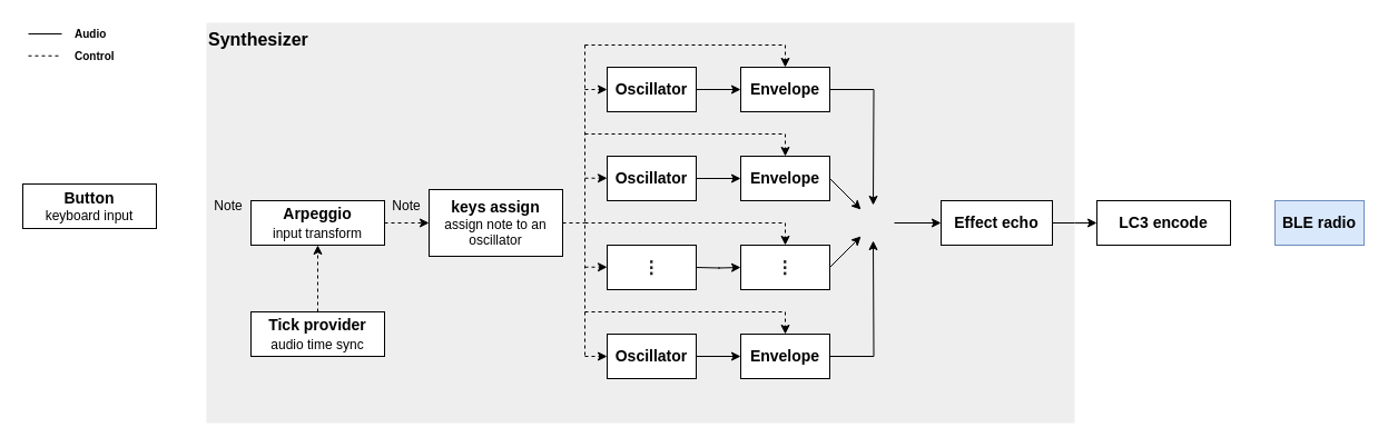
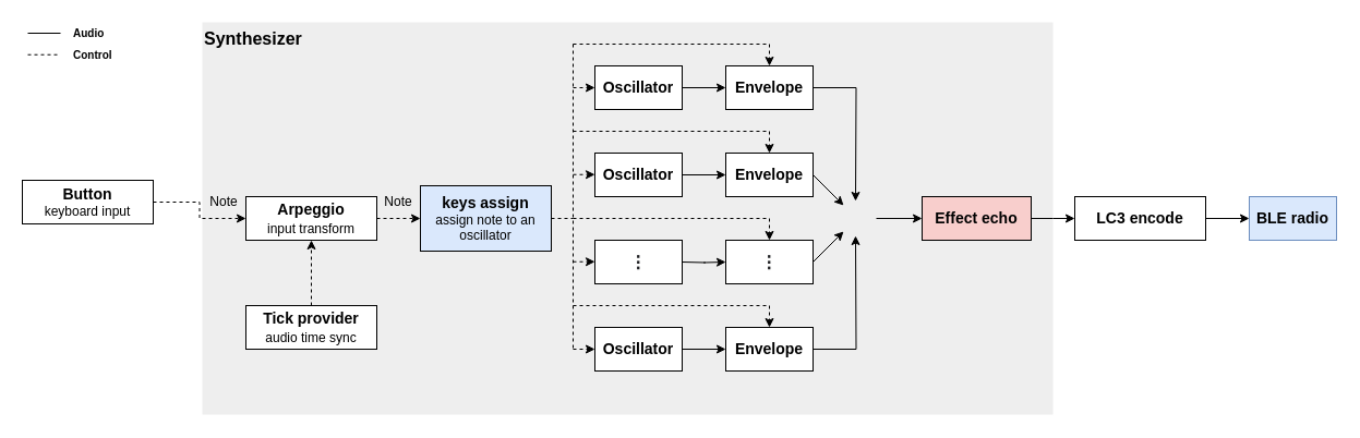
  <mxCell id="0" />
  <mxCell id="1" parent="0" />
  <mxCell id="2" value="" style="rounded=0;whiteSpace=wrap;html=1;fontSize=14;fillColor=#EEEEEE;strokeColor=none;movable=0;resizable=0;rotatable=0;deletable=0;editable=0;connectable=0;fontFamily=Helvetica;gradientColor=none;dashed=1;dashPattern=8 8;" parent="1" vertex="1"><mxGeometry x="185" y="20" width="780" height="360" as="geometry" /></mxCell>
+ <mxCell id="3" style="edgeStyle=orthogonalEdgeStyle;rounded=0;orthogonalLoop=1;jettySize=auto;html=1;exitX=1;exitY=0.5;exitDx=0;exitDy=0;fontSize=12;fillColor=#6a00ff;strokeColor=#000000;dashed=1;fontFamily=Helvetica;" parent="1" source="4" target="6" edge="1"><mxGeometry relative="1" as="geometry" /></mxCell>
  <mxCell id="4" value="&lt;font style=&quot;&quot;&gt;&lt;span style=&quot;font-weight: bold; font-size: 14px;&quot;&gt;Button&lt;/span&gt;&lt;br&gt;&lt;font style=&quot;font-size: 12px;&quot;&gt;keyboard input&lt;/font&gt;&lt;br&gt;&lt;/font&gt;" style="rounded=0;whiteSpace=wrap;html=1;fontFamily=Helvetica;" parent="1" vertex="1"><mxGeometry x="20" y="165" width="120" height="40" as="geometry" /></mxCell>
  <mxCell id="5" style="edgeStyle=orthogonalEdgeStyle;rounded=0;orthogonalLoop=1;jettySize=auto;html=1;exitX=1;exitY=0.5;exitDx=0;exitDy=0;fontSize=14;fillColor=#6a00ff;strokeColor=#000000;dashed=1;fontFamily=Helvetica;" parent="1" source="6" target="7" edge="1"><mxGeometry relative="1" as="geometry" /></mxCell>
  <mxCell id="6" value="&lt;b&gt;Arpeggio&lt;/b&gt;&lt;br&gt;&lt;font style=&quot;font-size: 12px;&quot;&gt;input transform&lt;/font&gt;" style="rounded=0;whiteSpace=wrap;html=1;fontSize=14;fillColor=#FFFFFF;fontFamily=Helvetica;" parent="1" vertex="1"><mxGeometry x="225" y="180" width="120" height="40" as="geometry" /></mxCell>
- <mxCell id="7" value="&lt;font style=&quot;&quot;&gt;&lt;span style=&quot;font-weight: bold; font-size: 14px;&quot;&gt;keys assign&lt;/span&gt;&lt;br&gt;&lt;font style=&quot;font-size: 12px;&quot;&gt;assign note to an oscillator&lt;/font&gt;&lt;br&gt;&lt;/font&gt;" style="rounded=0;whiteSpace=wrap;html=1;fontSize=12;fillColor=#FFFFFF;fontFamily=Helvetica;" parent="1" vertex="1"><mxGeometry x="385" y="170" width="120" height="60" as="geometry" /></mxCell>
+ <mxCell id="7" value="&lt;font style=&quot;&quot;&gt;&lt;span style=&quot;font-weight: bold; font-size: 14px;&quot;&gt;keys assign&lt;/span&gt;&lt;br&gt;&lt;font style=&quot;font-size: 12px;&quot;&gt;assign note to an oscillator&lt;/font&gt;&lt;br&gt;&lt;/font&gt;" style="rounded=0;whiteSpace=wrap;html=1;fontSize=12;fillColor=#dae8fc;fontFamily=Helvetica;" parent="1" vertex="1"><mxGeometry x="385" y="170" width="120" height="60" as="geometry" /></mxCell>
  <mxCell id="8" style="rounded=0;orthogonalLoop=1;jettySize=auto;html=1;exitX=1;exitY=0.5;exitDx=0;exitDy=0;entryX=0;entryY=0.5;entryDx=0;entryDy=0;fontSize=14;fillColor=#f0a30a;strokeColor=#000000;strokeWidth=1;jumpSize=3;jumpStyle=gap;elbow=vertical;fontFamily=Helvetica;" parent="1" source="9" target="11" edge="1"><mxGeometry relative="1" as="geometry" /></mxCell>
  <mxCell id="9" value="&lt;b&gt;Oscillator&lt;/b&gt;" style="rounded=0;whiteSpace=wrap;html=1;fontSize=14;fillColor=#FFFFFF;fontFamily=Helvetica;" parent="1" vertex="1"><mxGeometry x="545" y="60" width="80" height="40" as="geometry" /></mxCell>
  <mxCell id="10" style="edgeStyle=orthogonalEdgeStyle;rounded=0;orthogonalLoop=1;jettySize=auto;html=1;exitX=1;exitY=0.5;exitDx=0;exitDy=0;strokeWidth=1;fontSize=10;fillColor=#f0a30a;strokeColor=#000000;fontFamily=Helvetica;" parent="1" source="11" edge="1"><mxGeometry relative="1" as="geometry"><mxPoint x="784" y="184" as="targetPoint" /></mxGeometry></mxCell>
  <mxCell id="11" value="&lt;b&gt;Envelope&lt;/b&gt;" style="rounded=0;whiteSpace=wrap;html=1;fontSize=14;fillColor=#FFFFFF;fontFamily=Helvetica;" parent="1" vertex="1"><mxGeometry x="665" y="60" width="80" height="40" as="geometry" /></mxCell>
  <mxCell id="12" style="edgeStyle=orthogonalEdgeStyle;rounded=0;orthogonalLoop=1;jettySize=auto;html=1;exitX=1;exitY=0.5;exitDx=0;exitDy=0;entryX=0;entryY=0.5;entryDx=0;entryDy=0;fontSize=14;fillColor=#f0a30a;strokeColor=#000000;strokeWidth=1;fontFamily=Helvetica;" parent="1" source="13" target="14" edge="1"><mxGeometry relative="1" as="geometry" /></mxCell>
  <mxCell id="13" value="&lt;b&gt;Oscillator&lt;/b&gt;" style="rounded=0;whiteSpace=wrap;html=1;fontSize=14;fillColor=#FFFFFF;fontFamily=Helvetica;" parent="1" vertex="1"><mxGeometry x="545" y="140" width="80" height="40" as="geometry" /></mxCell>
  <mxCell id="14" value="&lt;b&gt;Envelope&lt;/b&gt;" style="rounded=0;whiteSpace=wrap;html=1;fontSize=14;fillColor=#FFFFFF;fontFamily=Helvetica;" parent="1" vertex="1"><mxGeometry x="665" y="140" width="80" height="40" as="geometry" /></mxCell>
  <mxCell id="15" style="edgeStyle=orthogonalEdgeStyle;rounded=0;orthogonalLoop=1;jettySize=auto;html=1;exitX=1;exitY=0.5;exitDx=0;exitDy=0;entryX=0;entryY=0.5;entryDx=0;entryDy=0;fontSize=14;fillColor=#f0a30a;strokeColor=#000000;strokeWidth=1;fontFamily=Helvetica;" parent="1" source="16" target="18" edge="1"><mxGeometry relative="1" as="geometry" /></mxCell>
  <mxCell id="16" value="&lt;b&gt;Oscillator&lt;/b&gt;" style="rounded=0;whiteSpace=wrap;html=1;fontSize=14;fillColor=#FFFFFF;fontFamily=Helvetica;" parent="1" vertex="1"><mxGeometry x="545" y="300" width="80" height="40" as="geometry" /></mxCell>
  <mxCell id="17" style="edgeStyle=orthogonalEdgeStyle;rounded=0;orthogonalLoop=1;jettySize=auto;html=1;exitX=1;exitY=0.5;exitDx=0;exitDy=0;strokeWidth=1;fontSize=10;fillColor=#f0a30a;strokeColor=#000000;fontFamily=Helvetica;" parent="1" source="18" edge="1"><mxGeometry relative="1" as="geometry"><mxPoint x="784" y="216" as="targetPoint" /></mxGeometry></mxCell>
  <mxCell id="18" value="&lt;b&gt;Envelope&lt;/b&gt;" style="rounded=0;whiteSpace=wrap;html=1;fontSize=14;fillColor=#FFFFFF;fontFamily=Helvetica;" parent="1" vertex="1"><mxGeometry x="665" y="300" width="80" height="40" as="geometry" /></mxCell>
  <mxCell id="19" value="&lt;b style=&quot;color: rgb(32, 33, 36); font-family: arial, sans-serif; font-size: 16px; text-align: left; background-color: rgb(255, 255, 255);&quot;&gt;⋮&lt;/b&gt;" style="rounded=0;whiteSpace=wrap;html=1;fontSize=14;fillColor=#FFFFFF;strokeColor=default;fontFamily=Helvetica;" parent="1" vertex="1"><mxGeometry x="545" y="220" width="80" height="40" as="geometry" /></mxCell>
  <mxCell id="20" value="&lt;b style=&quot;color: rgb(32, 33, 36); font-family: arial, sans-serif; font-size: 16px; text-align: left; background-color: rgb(255, 255, 255);&quot;&gt;⋮&lt;/b&gt;" style="rounded=0;whiteSpace=wrap;html=1;fontSize=14;fillColor=#FFFFFF;fontFamily=Helvetica;" parent="1" vertex="1"><mxGeometry x="665" y="220" width="80" height="40" as="geometry" /></mxCell>
  <mxCell id="21" style="edgeStyle=orthogonalEdgeStyle;rounded=0;orthogonalLoop=1;jettySize=auto;html=1;exitX=1;exitY=0.5;exitDx=0;exitDy=0;entryX=0;entryY=0.5;entryDx=0;entryDy=0;fontSize=14;fillColor=#f0a30a;strokeColor=#000000;strokeWidth=1;fontFamily=Helvetica;" parent="1" edge="1"><mxGeometry relative="1" as="geometry"><mxPoint x="625" y="240" as="sourcePoint" /><mxPoint x="665" y="240" as="targetPoint" /></mxGeometry></mxCell>
  <mxCell id="22" style="edgeStyle=orthogonalEdgeStyle;rounded=0;orthogonalLoop=1;jettySize=auto;html=1;exitX=0.5;exitY=0;exitDx=0;exitDy=0;entryX=0.5;entryY=1;entryDx=0;entryDy=0;strokeWidth=1;fontSize=14;fillColor=#6a00ff;strokeColor=#000000;dashed=1;fontFamily=Helvetica;" parent="1" source="23" target="6" edge="1"><mxGeometry relative="1" as="geometry" /></mxCell>
  <mxCell id="23" value="&lt;b&gt;Tick provider&lt;/b&gt;&lt;br&gt;&lt;font style=&quot;font-size: 12px;&quot;&gt;audio time sync&lt;/font&gt;" style="rounded=0;whiteSpace=wrap;html=1;fontSize=14;fillColor=#FFFFFF;fontFamily=Helvetica;" parent="1" vertex="1"><mxGeometry x="225" y="280" width="120" height="40" as="geometry" /></mxCell>
  <mxCell id="24" value="&lt;b&gt;&lt;font style=&quot;font-size: 16px;&quot;&gt;Synthesizer&lt;/font&gt;&lt;/b&gt;" style="text;html=1;strokeColor=none;fillColor=none;align=left;verticalAlign=middle;whiteSpace=wrap;rounded=0;dashed=1;fontSize=14;fontFamily=Helvetica;" parent="1" vertex="1"><mxGeometry x="185" y="20" width="60" height="30" as="geometry" /></mxCell>
  <mxCell id="25" value="Note" style="text;html=1;strokeColor=none;fillColor=none;align=center;verticalAlign=middle;whiteSpace=wrap;rounded=0;dashed=1;fontSize=12;fontFamily=Helvetica;" parent="1" vertex="1"><mxGeometry x="335" y="170" width="60" height="30" as="geometry" /></mxCell>
  <mxCell id="26" value="Note" style="text;html=1;strokeColor=none;fillColor=none;align=center;verticalAlign=middle;whiteSpace=wrap;rounded=0;dashed=1;fontSize=12;fontFamily=Helvetica;" parent="1" vertex="1"><mxGeometry x="175" y="170" width="60" height="30" as="geometry" /></mxCell>
  <mxCell id="27" style="edgeStyle=orthogonalEdgeStyle;rounded=0;orthogonalLoop=1;jettySize=auto;html=1;exitX=1;exitY=0.5;exitDx=0;exitDy=0;entryX=0;entryY=0.5;entryDx=0;entryDy=0;strokeWidth=1;fontSize=10;fillColor=#f0a30a;strokeColor=#000000;fontFamily=Helvetica;" parent="1" source="28" target="34" edge="1"><mxGeometry relative="1" as="geometry" /></mxCell>
  <mxCell id="28" value="" style="shape=image;html=1;verticalAlign=top;verticalLabelPosition=bottom;labelBackgroundColor=#ffffff;imageAspect=0;aspect=fixed;image=https://cdn4.iconfinder.com/data/icons/ionicons/512/icon-ios7-plus-outline-128.png;dashed=1;fontSize=10;fillColor=none;fontFamily=Helvetica;" parent="1" vertex="1"><mxGeometry x="765" y="181" width="38" height="38" as="geometry" /></mxCell>
  <mxCell id="29" value="" style="endArrow=classic;html=1;rounded=0;strokeWidth=1;fontSize=10;fillColor=#f0a30a;strokeColor=#000000;fontFamily=Helvetica;" parent="1" edge="1"><mxGeometry width="50" height="50" relative="1" as="geometry"><mxPoint x="745" y="240" as="sourcePoint" /><mxPoint x="773" y="212" as="targetPoint" /></mxGeometry></mxCell>
  <mxCell id="30" value="" style="endArrow=classic;html=1;rounded=0;strokeWidth=1;fontSize=10;fillColor=#f0a30a;strokeColor=#000000;fontFamily=Helvetica;" parent="1" edge="1"><mxGeometry width="50" height="50" relative="1" as="geometry"><mxPoint x="745" y="160" as="sourcePoint" /><mxPoint x="773" y="188" as="targetPoint" /></mxGeometry></mxCell>
  <mxCell id="31" value="&lt;b&gt;Audio&lt;/b&gt;" style="text;html=1;strokeColor=none;fillColor=none;align=left;verticalAlign=middle;whiteSpace=wrap;rounded=0;fontSize=10;fontFamily=Helvetica;" parent="1" vertex="1"><mxGeometry x="65" y="20" width="60" height="20" as="geometry" /></mxCell>
  <mxCell id="32" value="&lt;b&gt;Control&lt;/b&gt;" style="text;html=1;strokeColor=none;fillColor=none;align=left;verticalAlign=middle;whiteSpace=wrap;rounded=0;fontSize=10;fontFamily=Helvetica;" parent="1" vertex="1"><mxGeometry x="65" y="40" width="60" height="20" as="geometry" /></mxCell>
  <mxCell id="33" style="edgeStyle=orthogonalEdgeStyle;rounded=0;orthogonalLoop=1;jettySize=auto;html=1;exitX=1;exitY=0.5;exitDx=0;exitDy=0;entryX=0;entryY=0.5;entryDx=0;entryDy=0;strokeWidth=1;fontSize=10;fillColor=#f0a30a;strokeColor=#000000;fontFamily=Helvetica;" parent="1" source="34" edge="1"><mxGeometry relative="1" as="geometry"><mxPoint x="985" y="200" as="targetPoint" /></mxGeometry></mxCell>
- <mxCell id="34" value="&lt;b&gt;Effect echo&lt;/b&gt;" style="rounded=0;whiteSpace=wrap;html=1;fontSize=14;fillColor=#FFFFFF;fontFamily=Helvetica;" parent="1" vertex="1"><mxGeometry x="845" y="180" width="100" height="40" as="geometry" /></mxCell>
+ <mxCell id="34" value="&lt;b&gt;Effect echo&lt;/b&gt;" style="rounded=0;whiteSpace=wrap;html=1;fontSize=14;fillColor=#f8cecc;fontFamily=Helvetica;" parent="1" vertex="1"><mxGeometry x="845" y="180" width="100" height="40" as="geometry" /></mxCell>
+ <mxCell id="35" style="edgeStyle=orthogonalEdgeStyle;rounded=0;orthogonalLoop=1;jettySize=auto;html=1;exitX=1;exitY=0.5;exitDx=0;exitDy=0;entryX=0;entryY=0.5;entryDx=0;entryDy=0;strokeWidth=1;fontSize=14;fillColor=#f0a30a;strokeColor=#000000;fontFamily=Helvetica;" edge="1" parent="1" source="36" target="37"><mxGeometry relative="1" as="geometry" /></mxCell>
  <mxCell id="36" value="&lt;b&gt;&lt;font style=&quot;font-size: 14px;&quot;&gt;LC3 encode&lt;/font&gt;&lt;/b&gt;" style="rounded=0;whiteSpace=wrap;html=1;fontSize=10;fillColor=none;fontFamily=Helvetica;" vertex="1" parent="1"><mxGeometry x="985" y="180" width="120" height="40" as="geometry" /></mxCell>
  <mxCell id="37" value="&lt;b&gt;BLE radio&lt;/b&gt;" style="rounded=0;whiteSpace=wrap;html=1;fontSize=14;fillColor=#dae8fc;strokeColor=#6c8ebf;fontFamily=Helvetica;" vertex="1" parent="1"><mxGeometry x="1145" y="180" width="80" height="40" as="geometry" /></mxCell>
  <mxCell id="38" value="" style="endArrow=none;html=1;rounded=0;strokeColor=#000000;strokeWidth=1;fontSize=14;elbow=vertical;jumpStyle=gap;jumpSize=3;fontFamily=Helvetica;" edge="1" parent="1"><mxGeometry width="50" height="50" relative="1" as="geometry"><mxPoint x="25" y="30" as="sourcePoint" /><mxPoint x="55" y="30" as="targetPoint" /></mxGeometry></mxCell>
  <mxCell id="39" value="" style="endArrow=none;html=1;rounded=0;strokeColor=#000000;strokeWidth=1;fontSize=14;elbow=vertical;jumpStyle=gap;jumpSize=3;dashed=1;fontFamily=Helvetica;" edge="1" parent="1"><mxGeometry width="50" height="50" relative="1" as="geometry"><mxPoint x="25" y="49.73" as="sourcePoint" /><mxPoint x="55" y="49.73" as="targetPoint" /></mxGeometry></mxCell>
  <mxCell id="40" value="" style="endArrow=none;html=1;strokeWidth=1;rounded=0;strokeColor=#000000;fontSize=14;elbow=vertical;jumpStyle=gap;jumpSize=3;exitX=1;exitY=0.5;exitDx=0;exitDy=0;dashed=1;fontFamily=Helvetica;" edge="1" parent="1" source="7"><mxGeometry width="50" height="50" relative="1" as="geometry"><mxPoint x="645" y="180" as="sourcePoint" /><mxPoint x="525" y="200" as="targetPoint" /></mxGeometry></mxCell>
  <mxCell id="41" value="" style="endArrow=none;dashed=1;html=1;rounded=0;strokeColor=#000000;strokeWidth=1;fontSize=14;elbow=vertical;jumpStyle=gap;jumpSize=3;fontFamily=Helvetica;" edge="1" parent="1"><mxGeometry width="50" height="50" relative="1" as="geometry"><mxPoint x="525" y="40" as="sourcePoint" /><mxPoint x="525" y="320" as="targetPoint" /></mxGeometry></mxCell>
  <mxCell id="42" value="" style="endArrow=classic;dashed=1;html=1;rounded=0;strokeColor=#000000;strokeWidth=1;fontSize=14;elbow=vertical;jumpStyle=gap;jumpSize=3;entryX=0;entryY=0.5;entryDx=0;entryDy=0;startArrow=none;startFill=0;endFill=1;fontFamily=Helvetica;" edge="1" parent="1" target="9"><mxGeometry width="50" height="50" relative="1" as="geometry"><mxPoint x="525" y="80" as="sourcePoint" /><mxPoint x="575" y="30" as="targetPoint" /></mxGeometry></mxCell>
  <mxCell id="43" value="" style="endArrow=classic;dashed=1;html=1;rounded=0;strokeColor=#000000;strokeWidth=1;fontSize=14;elbow=vertical;jumpStyle=gap;jumpSize=3;entryX=0;entryY=0.5;entryDx=0;entryDy=0;startArrow=none;startFill=0;endFill=1;fontFamily=Helvetica;" edge="1" parent="1"><mxGeometry width="50" height="50" relative="1" as="geometry"><mxPoint x="525" y="159.74" as="sourcePoint" /><mxPoint x="545" y="159.74" as="targetPoint" /></mxGeometry></mxCell>
  <mxCell id="44" value="" style="endArrow=classic;dashed=1;html=1;rounded=0;strokeColor=#000000;strokeWidth=1;fontSize=14;elbow=vertical;jumpStyle=gap;jumpSize=3;entryX=0;entryY=0.5;entryDx=0;entryDy=0;startArrow=none;startFill=0;endFill=1;fontFamily=Helvetica;" edge="1" parent="1"><mxGeometry width="50" height="50" relative="1" as="geometry"><mxPoint x="525" y="239.74" as="sourcePoint" /><mxPoint x="545" y="239.74" as="targetPoint" /></mxGeometry></mxCell>
  <mxCell id="45" value="" style="endArrow=classic;dashed=1;html=1;rounded=0;strokeColor=#000000;strokeWidth=1;fontSize=14;elbow=vertical;jumpStyle=gap;jumpSize=3;entryX=0;entryY=0.5;entryDx=0;entryDy=0;startArrow=none;startFill=0;endFill=1;fontFamily=Helvetica;" edge="1" parent="1"><mxGeometry width="50" height="50" relative="1" as="geometry"><mxPoint x="525" y="320" as="sourcePoint" /><mxPoint x="545" y="320" as="targetPoint" /></mxGeometry></mxCell>
  <mxCell id="46" value="" style="endArrow=none;dashed=1;html=1;rounded=0;strokeColor=#000000;strokeWidth=1;fontFamily=Times New Roman;fontSize=14;elbow=vertical;jumpStyle=gap;jumpSize=3;" edge="1" parent="1"><mxGeometry width="50" height="50" relative="1" as="geometry"><mxPoint x="525" y="40" as="sourcePoint" /><mxPoint x="705" y="40" as="targetPoint" /></mxGeometry></mxCell>
  <mxCell id="47" value="" style="endArrow=classic;dashed=1;html=1;rounded=0;strokeColor=#000000;strokeWidth=1;fontFamily=Times New Roman;fontSize=14;elbow=vertical;jumpStyle=gap;jumpSize=3;endFill=1;" edge="1" parent="1"><mxGeometry width="50" height="50" relative="1" as="geometry"><mxPoint x="705" y="40" as="sourcePoint" /><mxPoint x="705" y="60" as="targetPoint" /></mxGeometry></mxCell>
  <mxCell id="48" value="" style="endArrow=none;dashed=1;html=1;rounded=0;strokeColor=#000000;strokeWidth=1;fontFamily=Times New Roman;fontSize=14;elbow=vertical;jumpStyle=gap;jumpSize=3;" edge="1" parent="1"><mxGeometry width="50" height="50" relative="1" as="geometry"><mxPoint x="525" y="120" as="sourcePoint" /><mxPoint x="705" y="120" as="targetPoint" /></mxGeometry></mxCell>
  <mxCell id="49" value="" style="endArrow=classic;dashed=1;html=1;rounded=0;strokeColor=#000000;strokeWidth=1;fontFamily=Times New Roman;fontSize=14;elbow=vertical;jumpStyle=gap;jumpSize=3;endFill=1;" edge="1" parent="1"><mxGeometry width="50" height="50" relative="1" as="geometry"><mxPoint x="705" y="120" as="sourcePoint" /><mxPoint x="705" y="140" as="targetPoint" /></mxGeometry></mxCell>
  <mxCell id="50" value="" style="endArrow=none;dashed=1;html=1;rounded=0;strokeColor=#000000;strokeWidth=1;fontFamily=Times New Roman;fontSize=14;elbow=vertical;jumpStyle=gap;jumpSize=3;" edge="1" parent="1"><mxGeometry width="50" height="50" relative="1" as="geometry"><mxPoint x="525" y="200" as="sourcePoint" /><mxPoint x="705" y="200" as="targetPoint" /></mxGeometry></mxCell>
  <mxCell id="51" value="" style="endArrow=classic;dashed=1;html=1;rounded=0;strokeColor=#000000;strokeWidth=1;fontFamily=Times New Roman;fontSize=14;elbow=vertical;jumpStyle=gap;jumpSize=3;endFill=1;" edge="1" parent="1"><mxGeometry width="50" height="50" relative="1" as="geometry"><mxPoint x="705" y="200" as="sourcePoint" /><mxPoint x="705" y="220" as="targetPoint" /></mxGeometry></mxCell>
  <mxCell id="52" value="" style="endArrow=none;dashed=1;html=1;rounded=0;strokeColor=#000000;strokeWidth=1;fontFamily=Times New Roman;fontSize=14;elbow=vertical;jumpStyle=gap;jumpSize=3;" edge="1" parent="1"><mxGeometry width="50" height="50" relative="1" as="geometry"><mxPoint x="525" y="280" as="sourcePoint" /><mxPoint x="705" y="280" as="targetPoint" /></mxGeometry></mxCell>
  <mxCell id="53" value="" style="endArrow=classic;dashed=1;html=1;rounded=0;strokeColor=#000000;strokeWidth=1;fontFamily=Times New Roman;fontSize=14;elbow=vertical;jumpStyle=gap;jumpSize=3;endFill=1;" edge="1" parent="1"><mxGeometry width="50" height="50" relative="1" as="geometry"><mxPoint x="705" y="280" as="sourcePoint" /><mxPoint x="705" y="300" as="targetPoint" /></mxGeometry></mxCell>
